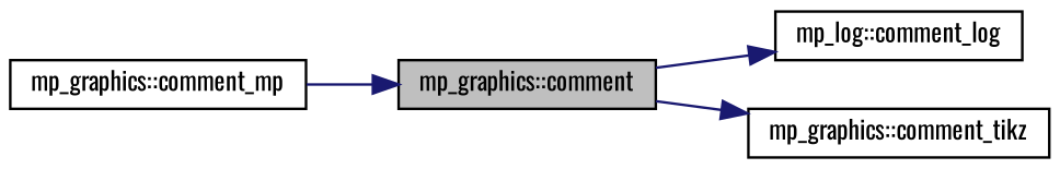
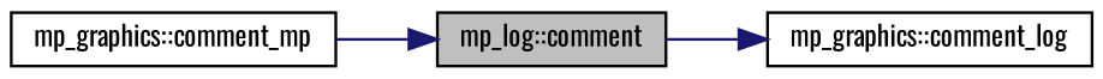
  digraph {
    fontname=Oswald
    rankdir=LR
    node [color=black fillcolor=white fontname=Oswald fontsize=10 shape=record style=filled]
    edge [color=midnightblue fontname=Oswald fontsize=10 labelfontname=Helvetica labelfontsize=10 style=solid]
-   n1 [fillcolor=grey75 fontcolor=black height=0.2 label="mp_graphics::comment" width=0.4]
-   n2 [height=0.2 label="mp_log::comment_log" width=0.4]
-   n3 [height=0.2 label="mp_graphics::comment_tikz" width=0.4]
+   n1 [fillcolor=grey75 fontcolor=black height=0.2 label="mp_log::comment" width=0.4]
+   n2 [height=0.2 label="mp_graphics::comment_log" width=0.4]
    n4 [height=0.2 label="mp_graphics::comment_mp" width=0.4]
    n1 -> n2
-   n1 -> n3
    n4 -> n1
  }
